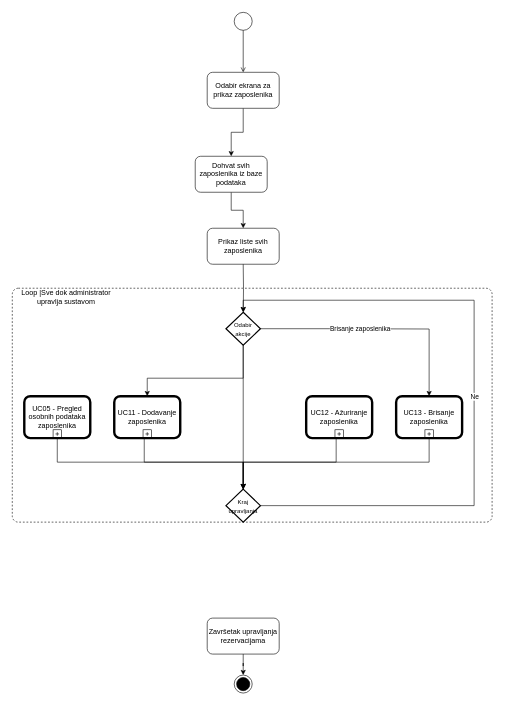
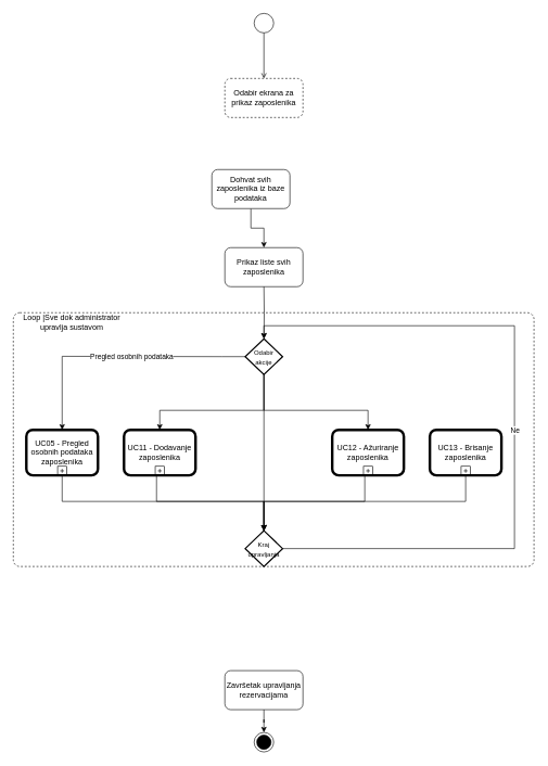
  <mxCell id="0" />
  <mxCell id="1" parent="0" />
  <mxCell id="2" value="" style="ellipse;html=1;" vertex="1" parent="1"><mxGeometry x="390" y="20" width="30" height="30" as="geometry" /></mxCell>
  <mxCell id="3" value="" style="endArrow=open;html=1;rounded=0;align=center;verticalAlign=top;endFill=0;labelBackgroundColor=none;endSize=6;entryX=0.5;entryY=0;entryDx=0;entryDy=0;" edge="1" parent="1" source="2" target="5"><mxGeometry relative="1" as="geometry"><mxPoint x="405" y="110" as="targetPoint" /></mxGeometry></mxCell>
- <mxCell id="4" style="edgeStyle=orthogonalEdgeStyle;rounded=0;orthogonalLoop=1;jettySize=auto;html=1;exitX=0.5;exitY=1;exitDx=0;exitDy=0;" edge="1" parent="1" source="5" target="7"><mxGeometry relative="1" as="geometry" /></mxCell>
- <mxCell id="5" value="Odabir ekrana za prikaz zaposlenika" style="rounded=1;whiteSpace=wrap;html=1;" vertex="1" parent="1"><mxGeometry x="345" y="120" width="120" height="60" as="geometry" /></mxCell>
+ <mxCell id="5" value="Odabir ekrana za prikaz zaposlenika" style="rounded=1;whiteSpace=wrap;html=1;dashed=1;" vertex="1" parent="1"><mxGeometry x="345" y="120" width="120" height="60" as="geometry" /></mxCell>
  <mxCell id="6" style="edgeStyle=orthogonalEdgeStyle;rounded=0;orthogonalLoop=1;jettySize=auto;html=1;exitX=0.5;exitY=1;exitDx=0;exitDy=0;entryX=0.5;entryY=0;entryDx=0;entryDy=0;" edge="1" parent="1" source="7" target="8"><mxGeometry relative="1" as="geometry" /></mxCell>
  <mxCell id="7" value="Dohvat svih zaposlenika iz baze podataka" style="rounded=1;whiteSpace=wrap;html=1;" vertex="1" parent="1"><mxGeometry x="325" y="260" width="120" height="60" as="geometry" /></mxCell>
  <mxCell id="8" value="Prikaz liste svih zaposlenika" style="rounded=1;whiteSpace=wrap;html=1;" vertex="1" parent="1"><mxGeometry x="345" y="380" width="120" height="60" as="geometry" /></mxCell>
  <mxCell id="9" value="" style="html=1;align=center;verticalAlign=top;rounded=1;absoluteArcSize=1;arcSize=20;dashed=1;whiteSpace=wrap;" vertex="1" parent="1"><mxGeometry x="20" y="480" width="800" height="390" as="geometry" /></mxCell>
- <mxCell id="12" style="edgeStyle=orthogonalEdgeStyle;rounded=0;orthogonalLoop=1;jettySize=auto;html=1;exitX=1;exitY=0.5;exitDx=0;exitDy=0;exitPerimeter=0;" edge="1" parent="1" source="14" target="24"><mxGeometry relative="1" as="geometry"><mxPoint x="565" y="590" as="targetPoint" /><Array as="points"><mxPoint x="570" y="548" /><mxPoint x="715" y="548" /></Array></mxGeometry></mxCell>
- <mxCell id="13" value="Brisanje zaposlenika" style="edgeLabel;html=1;align=center;verticalAlign=middle;resizable=0;points=[];" vertex="1" connectable="0" parent="12"><mxGeometry x="-0.155" y="-4" relative="1" as="geometry"><mxPoint y="-4" as="offset" /></mxGeometry></mxCell>
+ <mxCell id="10" style="edgeStyle=orthogonalEdgeStyle;rounded=0;orthogonalLoop=1;jettySize=auto;html=1;exitX=0;exitY=0.5;exitDx=0;exitDy=0;exitPerimeter=0;entryX=0.5;entryY=0;entryDx=0;entryDy=0;entryPerimeter=0;" edge="1" parent="1" source="14" target="26"><mxGeometry relative="1" as="geometry"><mxPoint x="339.96" y="535" as="sourcePoint" /><mxPoint x="245" y="590" as="targetPoint" /><Array as="points"><mxPoint x="340" y="548" /><mxPoint x="95" y="547" /></Array></mxGeometry></mxCell>
+ <mxCell id="11" value="Pregled osobnih podataka" style="edgeLabel;html=1;align=center;verticalAlign=middle;resizable=0;points=[];" vertex="1" connectable="0" parent="10"><mxGeometry x="-0.111" relative="1" as="geometry"><mxPoint as="offset" /></mxGeometry></mxCell>
  <mxCell id="14" value="&lt;font style=&quot;font-size: 10px;&quot;&gt;Odabir akcije&lt;/font&gt;" style="strokeWidth=2;html=1;shape=mxgraph.flowchart.decision;whiteSpace=wrap;" vertex="1" parent="1"><mxGeometry x="376.25" y="520" width="57.5" height="55" as="geometry" /></mxCell>
  <mxCell id="15" value="Loop |Sve dok administrator&lt;div&gt;upravlja sustavom&lt;/div&gt;" style="text;html=1;align=center;verticalAlign=middle;whiteSpace=wrap;rounded=0;" vertex="1" parent="1"><mxGeometry x="30" y="490" width="160" height="10" as="geometry" /></mxCell>
  <mxCell id="16" style="edgeStyle=orthogonalEdgeStyle;rounded=0;orthogonalLoop=1;jettySize=auto;html=1;exitX=1;exitY=0.5;exitDx=0;exitDy=0;exitPerimeter=0;entryX=0.5;entryY=0;entryDx=0;entryDy=0;entryPerimeter=0;" edge="1" parent="1" source="18" target="14"><mxGeometry relative="1" as="geometry"><mxPoint x="710" y="630" as="targetPoint" /><Array as="points"><mxPoint x="790" y="843" /><mxPoint x="790" y="500" /><mxPoint x="405" y="500" /></Array></mxGeometry></mxCell>
  <mxCell id="17" value="Ne" style="edgeLabel;html=1;align=center;verticalAlign=middle;resizable=0;points=[];" vertex="1" connectable="0" parent="16"><mxGeometry x="-0.025" y="-3" relative="1" as="geometry"><mxPoint x="-3" as="offset" /></mxGeometry></mxCell>
  <mxCell id="18" value="&lt;font style=&quot;font-size: 10px;&quot;&gt;Kraj upravljanja&lt;/font&gt;" style="strokeWidth=2;html=1;shape=mxgraph.flowchart.decision;whiteSpace=wrap;" vertex="1" parent="1"><mxGeometry x="376.25" y="815" width="57.5" height="55" as="geometry" /></mxCell>
  <mxCell id="19" style="edgeStyle=orthogonalEdgeStyle;rounded=0;orthogonalLoop=1;jettySize=auto;html=1;exitX=0.5;exitY=1;exitDx=0;exitDy=0;" edge="1" parent="1" target="14"><mxGeometry relative="1" as="geometry"><mxPoint x="405" y="440" as="sourcePoint" /></mxGeometry></mxCell>
  <mxCell id="20" style="edgeStyle=orthogonalEdgeStyle;rounded=0;orthogonalLoop=1;jettySize=auto;html=1;exitX=0.5;exitY=1;exitDx=0;exitDy=0;entryX=0.5;entryY=0;entryDx=0;entryDy=0;entryPerimeter=0;exitPerimeter=0;endArrow=none;" edge="1" parent="1" source="23" target="18"><mxGeometry relative="1" as="geometry"><mxPoint x="240" y="730" as="sourcePoint" /><Array as="points"><mxPoint x="240" y="730" /><mxPoint x="240" y="770" /><mxPoint x="405" y="770" /></Array></mxGeometry></mxCell>
  <mxCell id="21" style="edgeStyle=orthogonalEdgeStyle;rounded=0;orthogonalLoop=1;jettySize=auto;html=1;exitX=0.5;exitY=1;exitDx=0;exitDy=0;exitPerimeter=0;entryX=0.5;entryY=0;entryDx=0;entryDy=0;entryPerimeter=0;" edge="1" parent="1" source="14" target="18"><mxGeometry relative="1" as="geometry" /></mxCell>
  <mxCell id="22" style="edgeStyle=orthogonalEdgeStyle;rounded=0;orthogonalLoop=1;jettySize=auto;html=1;exitX=0.5;exitY=1;exitDx=0;exitDy=0;entryX=0.5;entryY=0;entryDx=0;entryDy=0;entryPerimeter=0;exitPerimeter=0;" edge="1" parent="1" source="25" target="18"><mxGeometry relative="1" as="geometry"><mxPoint x="550" y="730" as="sourcePoint" /><Array as="points"><mxPoint x="560" y="730" /><mxPoint x="560" y="770" /><mxPoint x="405" y="770" /></Array></mxGeometry></mxCell>
  <mxCell id="23" value="UC11 - Dodavanje zaposlenika" style="points=[[0.25,0,0],[0.5,0,0],[0.75,0,0],[1,0.25,0],[1,0.5,0],[1,0.75,0],[0.75,1,0],[0.5,1,0],[0.25,1,0],[0,0.75,0],[0,0.5,0],[0,0.25,0]];shape=mxgraph.bpmn.task;whiteSpace=wrap;rectStyle=rounded;size=10;bpmnShapeType=call;isLoopSub=1;" vertex="1" parent="1"><mxGeometry x="190" y="660" width="110" height="70" as="geometry" /></mxCell>
  <mxCell id="24" value="UC13 - Brisanje zaposlenika" style="points=[[0.25,0,0],[0.5,0,0],[0.75,0,0],[1,0.25,0],[1,0.5,0],[1,0.75,0],[0.75,1,0],[0.5,1,0],[0.25,1,0],[0,0.75,0],[0,0.5,0],[0,0.25,0]];shape=mxgraph.bpmn.task;whiteSpace=wrap;rectStyle=rounded;size=10;bpmnShapeType=call;isLoopSub=1;" vertex="1" parent="1"><mxGeometry x="660" y="660" width="110" height="70" as="geometry" /></mxCell>
  <mxCell id="25" value="UC12 - Ažuriranje zaposlenika" style="points=[[0.25,0,0],[0.5,0,0],[0.75,0,0],[1,0.25,0],[1,0.5,0],[1,0.75,0],[0.75,1,0],[0.5,1,0],[0.25,1,0],[0,0.75,0],[0,0.5,0],[0,0.25,0]];shape=mxgraph.bpmn.task;whiteSpace=wrap;rectStyle=rounded;size=10;bpmnShapeType=call;isLoopSub=1;" vertex="1" parent="1"><mxGeometry x="510" y="660" width="110" height="70" as="geometry" /></mxCell>
  <mxCell id="26" value="UC05 - Pregled osobnih podataka zaposlenika" style="points=[[0.25,0,0],[0.5,0,0],[0.75,0,0],[1,0.25,0],[1,0.5,0],[1,0.75,0],[0.75,1,0],[0.5,1,0],[0.25,1,0],[0,0.75,0],[0,0.5,0],[0,0.25,0]];shape=mxgraph.bpmn.task;whiteSpace=wrap;rectStyle=rounded;size=10;bpmnShapeType=call;isLoopSub=1;" vertex="1" parent="1"><mxGeometry x="40" y="660" width="110" height="70" as="geometry" /></mxCell>
  <mxCell id="27" value="" style="endArrow=classic;html=1;rounded=0;exitX=0.5;exitY=1;exitDx=0;exitDy=0;exitPerimeter=0;entryX=0.5;entryY=0;entryDx=0;entryDy=0;entryPerimeter=0;" edge="1" parent="1" source="14" target="23"><mxGeometry width="50" height="50" relative="1" as="geometry"><mxPoint x="440" y="580" as="sourcePoint" /><mxPoint x="490" y="530" as="targetPoint" /><Array as="points"><mxPoint x="405" y="630" /><mxPoint x="245" y="630" /></Array></mxGeometry></mxCell>
+ <mxCell id="28" value="" style="endArrow=classic;html=1;rounded=0;exitX=0.5;exitY=1;exitDx=0;exitDy=0;exitPerimeter=0;entryX=0.5;entryY=0;entryDx=0;entryDy=0;entryPerimeter=0;" edge="1" parent="1" source="14" target="25"><mxGeometry width="50" height="50" relative="1" as="geometry"><mxPoint x="430" y="600" as="sourcePoint" /><mxPoint x="480" y="550" as="targetPoint" /><Array as="points"><mxPoint x="405" y="630" /><mxPoint x="565" y="630" /></Array></mxGeometry></mxCell>
  <mxCell id="29" style="edgeStyle=orthogonalEdgeStyle;rounded=0;orthogonalLoop=1;jettySize=auto;html=1;exitX=0.5;exitY=1;exitDx=0;exitDy=0;exitPerimeter=0;entryX=0.5;entryY=0;entryDx=0;entryDy=0;entryPerimeter=0;" edge="1" parent="1" source="26" target="18"><mxGeometry relative="1" as="geometry"><Array as="points"><mxPoint x="95" y="770" /><mxPoint x="405" y="770" /></Array></mxGeometry></mxCell>
  <mxCell id="30" style="edgeStyle=orthogonalEdgeStyle;rounded=0;orthogonalLoop=1;jettySize=auto;html=1;exitX=0.5;exitY=1;exitDx=0;exitDy=0;exitPerimeter=0;entryX=0.5;entryY=0;entryDx=0;entryDy=0;entryPerimeter=0;" edge="1" parent="1" source="24" target="18"><mxGeometry relative="1" as="geometry"><Array as="points"><mxPoint x="715" y="770" /><mxPoint x="405" y="770" /></Array></mxGeometry></mxCell>
  <mxCell id="31" style="edgeStyle=orthogonalEdgeStyle;rounded=0;orthogonalLoop=1;jettySize=auto;html=1;exitX=0.5;exitY=1;exitDx=0;exitDy=0;" edge="1" parent="1" source="32" target="33"><mxGeometry relative="1" as="geometry" /></mxCell>
  <mxCell id="32" value="Završetak upravljanja rezervacijama" style="rounded=1;whiteSpace=wrap;html=1;" vertex="1" parent="1"><mxGeometry x="345" y="1030" width="120" height="60" as="geometry" /></mxCell>
  <mxCell id="33" value="" style="ellipse;html=1;shape=endState;fillColor=strokeColor;" vertex="1" parent="1"><mxGeometry x="390" y="1125" width="30" height="30" as="geometry" /></mxCell>
